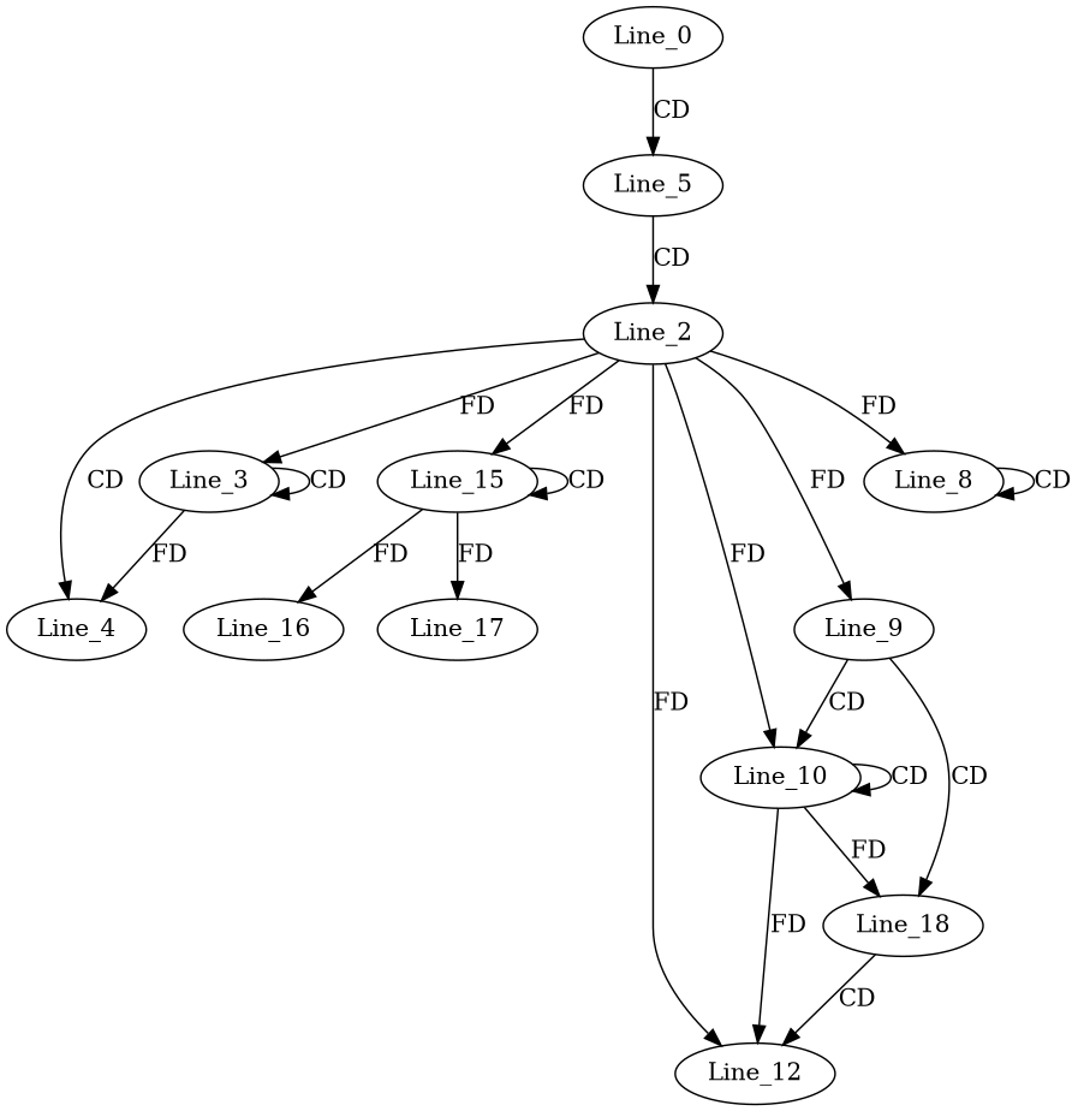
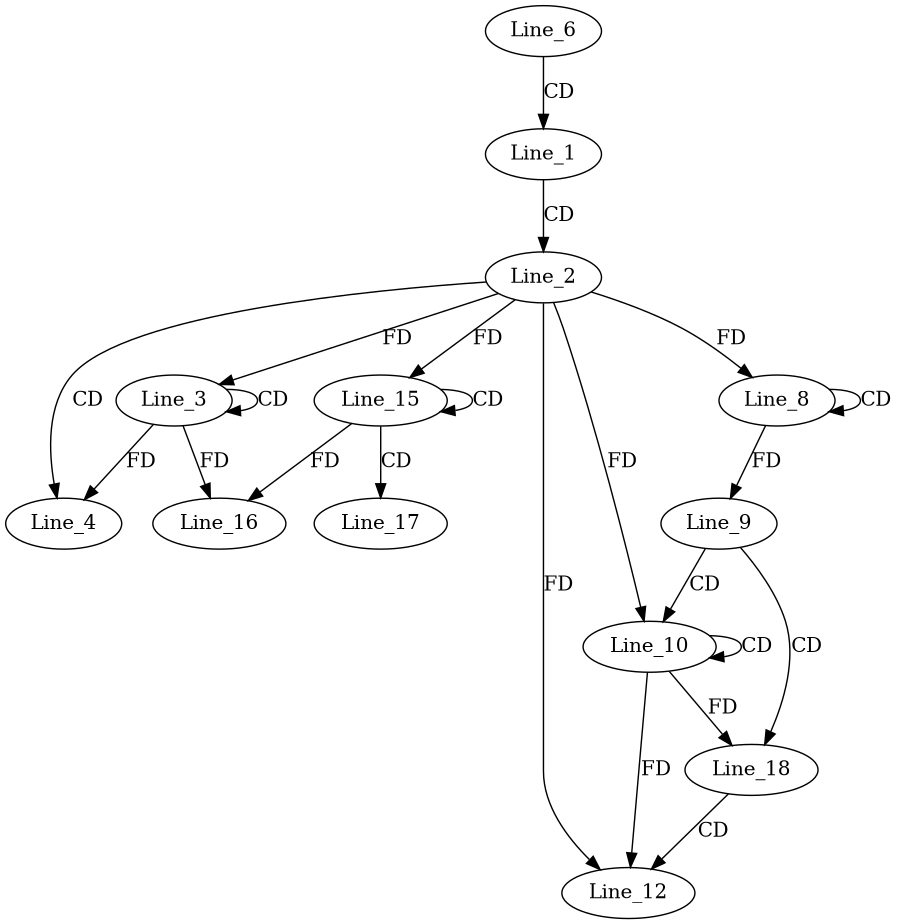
  digraph {
-   Line_0
-   Line_1 [label=Line_5]
+   Line_0 [label=Line_6]
+   Line_1
    Line_2
    Line_3
    Line_4
    Line_8
    Line_9
    Line_10
    Line_12
    Line_15
    Line_16
    n12 [label=Line_18]
    Line_17
    Line_0 -> Line_1 [label=CD]
    Line_1 -> Line_2 [label=CD]
    Line_2 -> Line_3 [label=FD]
    Line_2 -> Line_4 [label=CD]
    Line_2 -> Line_8 [label=FD]
-   Line_2 -> Line_9 [label=FD]
+   Line_8 -> Line_9 [label=FD]
    Line_2 -> Line_10 [label=FD]
    Line_2 -> Line_12 [label=FD]
    Line_2 -> Line_15 [label=FD]
    Line_3 -> Line_3 [label=CD]
    Line_3 -> Line_4 [label=FD]
+   Line_3 -> Line_16 [label=FD]
    Line_8 -> Line_8 [label=CD]
    Line_9 -> Line_10 [label=CD]
    Line_9 -> n12 [label=CD]
    Line_10 -> Line_10 [label=CD]
    Line_10 -> Line_12 [label=FD]
    Line_10 -> n12 [label=FD]
    Line_15 -> Line_15 [label=CD]
    Line_15 -> Line_16 [label=FD]
-   Line_15 -> Line_17 [label=FD]
+   Line_15 -> Line_17 [label=CD]
    n12 -> Line_12 [label=CD]
  }
